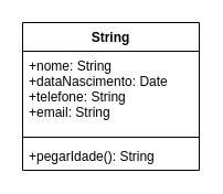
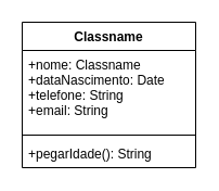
  <mxCell id="0" />
  <mxCell id="1" parent="0" />
- <mxCell id="2" value="String" style="swimlane;fontStyle=1;align=center;verticalAlign=top;childLayout=stackLayout;horizontal=1;startSize=26;horizontalStack=0;resizeParent=1;resizeParentMax=0;resizeLast=0;collapsible=1;marginBottom=0;" vertex="1" parent="1"><mxGeometry x="20" y="20" width="160" height="134" as="geometry" /></mxCell>
- <mxCell id="3" value="+nome: String&#10;+dataNascimento: Date&#10;+telefone: String&#10;+email: String" style="text;strokeColor=none;fillColor=none;align=left;verticalAlign=top;spacingLeft=4;spacingRight=4;overflow=hidden;rotatable=0;points=[[0,0.5],[1,0.5]];portConstraint=eastwest;" vertex="1" parent="2"><mxGeometry y="26" width="160" height="74" as="geometry" /></mxCell>
+ <mxCell id="2" value="Classname" style="swimlane;fontStyle=1;align=center;verticalAlign=top;childLayout=stackLayout;horizontal=1;startSize=26;horizontalStack=0;resizeParent=1;resizeParentMax=0;resizeLast=0;collapsible=1;marginBottom=0;" vertex="1" parent="1"><mxGeometry x="20" y="20" width="160" height="134" as="geometry" /></mxCell>
+ <mxCell id="3" value="+nome: Classname&#10;+dataNascimento: Date&#10;+telefone: String&#10;+email: String" style="text;strokeColor=none;fillColor=none;align=left;verticalAlign=top;spacingLeft=4;spacingRight=4;overflow=hidden;rotatable=0;points=[[0,0.5],[1,0.5]];portConstraint=eastwest;" vertex="1" parent="2"><mxGeometry y="26" width="160" height="74" as="geometry" /></mxCell>
  <mxCell id="4" value="" style="line;strokeWidth=1;fillColor=none;align=left;verticalAlign=middle;spacingTop=-1;spacingLeft=3;spacingRight=3;rotatable=0;labelPosition=right;points=[];portConstraint=eastwest;" vertex="1" parent="2"><mxGeometry y="100" width="160" height="8" as="geometry" /></mxCell>
  <mxCell id="5" value="+pegarIdade(): String" style="text;strokeColor=none;fillColor=none;align=left;verticalAlign=top;spacingLeft=4;spacingRight=4;overflow=hidden;rotatable=0;points=[[0,0.5],[1,0.5]];portConstraint=eastwest;" vertex="1" parent="2"><mxGeometry y="108" width="160" height="26" as="geometry" /></mxCell>
